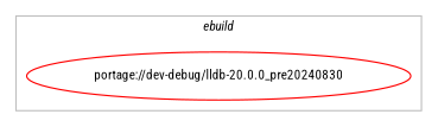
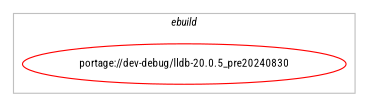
  digraph {
    compound=true
    concentrate=true
    fontname="Roboto Condensed"
    fontsize=10
    newrank=true
    rankdir=LR
    ranksep=1.5
-   n1 [color=red fontname="Roboto Condensed" fontsize=10 label="portage://dev-debug/lldb-20.0.0_pre20240830" width=4]
+   n1 [color=red fontname="Roboto Condensed" fontsize=10 label="portage://dev-debug/lldb-20.0.5_pre20240830" width=4]
    subgraph cluster_1 {
      color=gray
      label=<<i>ebuild</i>>
      n1
    }
    subgraph cluster_2 {
      color=gray
      label=<<i>dependencies</i>>
      subgraph cluster_3 {
        color=gray
        fillcolor="#eeeeee"
        label=<<i>compile</i>>
        style=filled
      }
      subgraph cluster_4 {
        color=gray
        fillcolor="#eeeeee"
        label=<<i>compile and run</i>>
        style=filled
      }
      subgraph cluster_5 {
        color=gray
        fillcolor="#eeeeee"
        label=<<i>run</i>>
        style=filled
      }
    }
    subgraph cluster_6 {
      color=gray
      label=<<i>candidates</i>>
      rank=same
    }
  }
